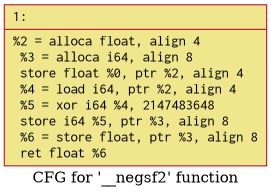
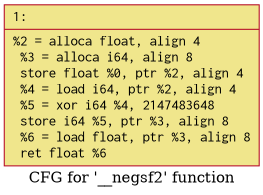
  digraph {
    label="CFG for '__negsf2' function"
-   n1 [color="#b70d28ff" fillcolor=khaki fontname=Courier label="{1:\l|  %2 = alloca float, align 4\l  %3 = alloca i64, align 8\l  store float %0, ptr %2, align 4\l  %4 = load i64, ptr %2, align 4\l  %5 = xor i64 %4, 2147483648\l  store i64 %5, ptr %3, align 8\l  %6 = store float, ptr %3, align 8\l  ret float %6\l}" shape=record style=filled]
+   n1 [color="#b70d28ff" fillcolor=khaki fontname=Courier label="{1:\l|  %2 = alloca float, align 4\l  %3 = alloca i64, align 8\l  store float %0, ptr %2, align 4\l  %4 = load i64, ptr %2, align 4\l  %5 = xor i64 %4, 2147483648\l  store i64 %5, ptr %3, align 8\l  %6 = load float, ptr %3, align 8\l  ret float %6\l}" shape=record style=filled]
  }
